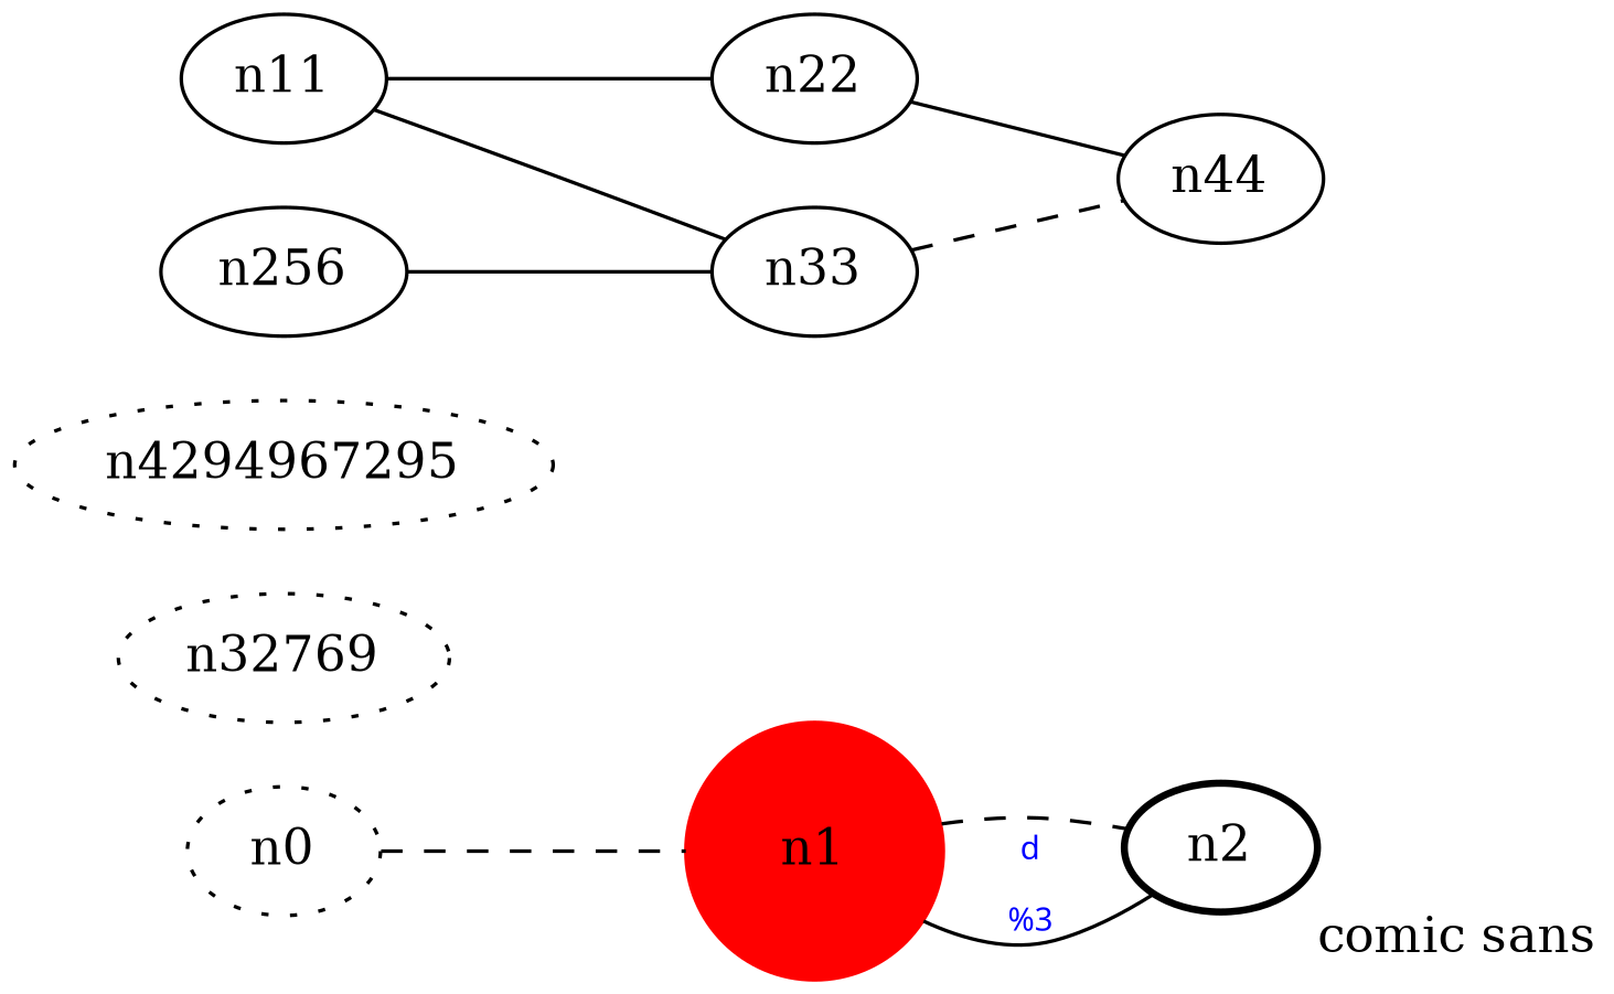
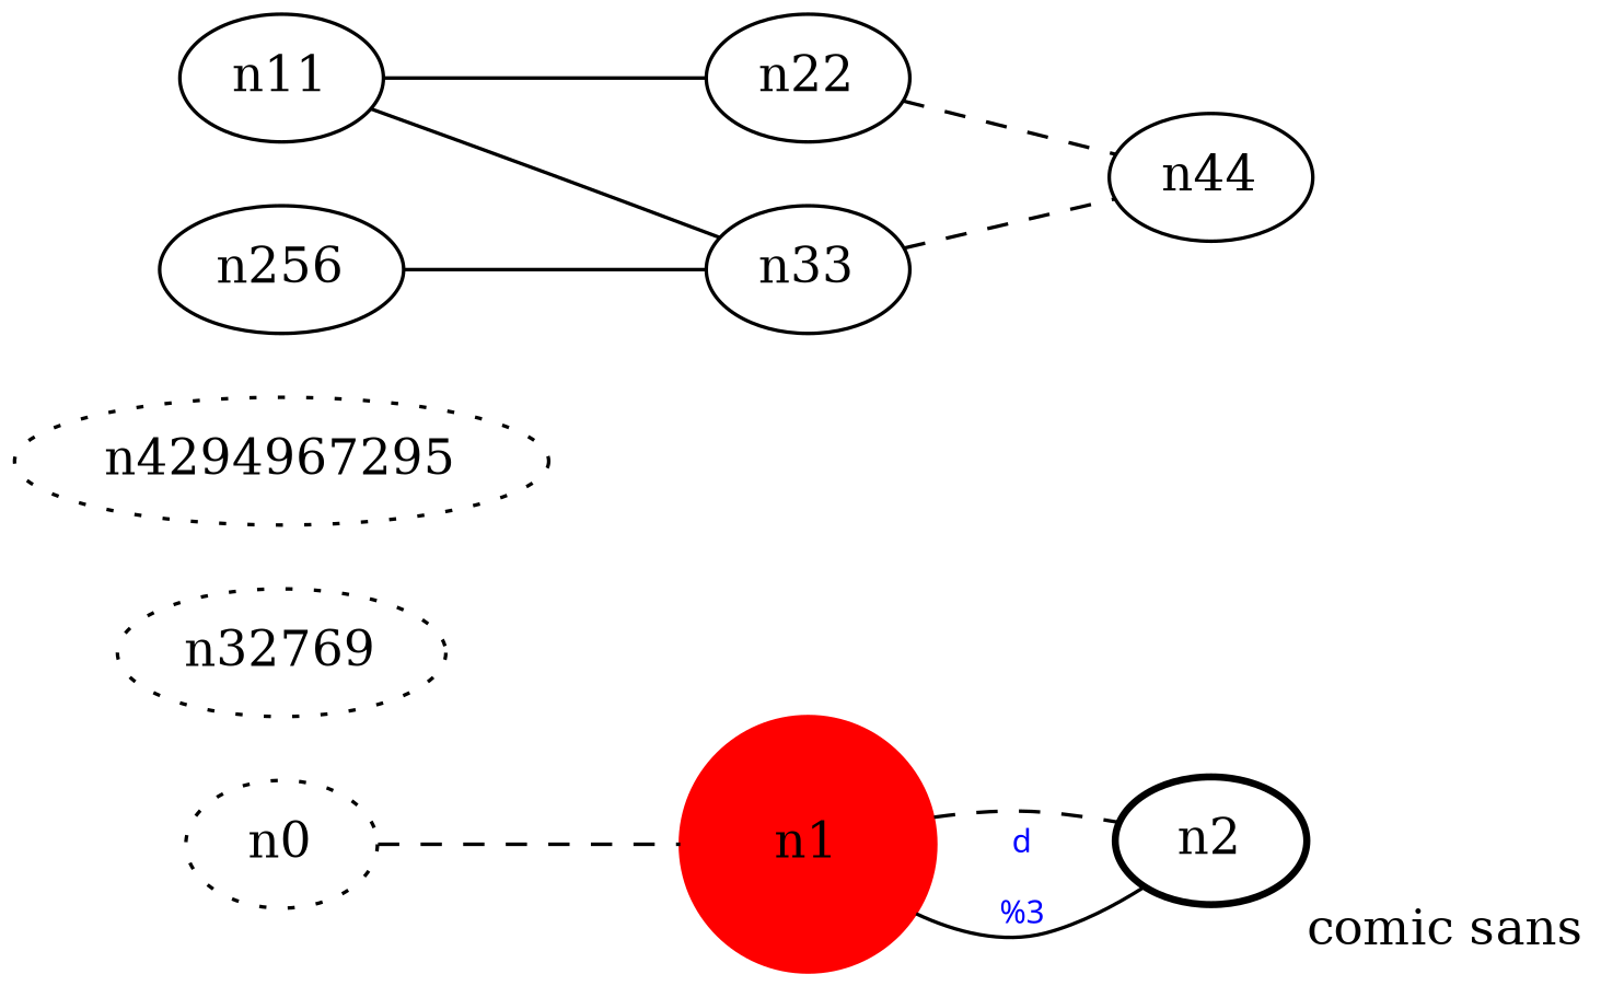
  graph {
    fontcolor=blue
    rankdir=LR
    n0 [fillcolor="#123456" style=dotted]
    n1 [color=red height=1 style=filled width=1]
    n2 [style=bold xlabel="comic sans"]
    n32769 [fillcolor="#123456" style=dotted]
    n4294967295 [fillcolor="#123456" style=dotted]
    n11
    n22
    n33
    n44
    n256
    n0 -- n1 [style=dashed]
    n1 -- n2 [style=dashed]
    n1 -- n2 [fontcolor=blue fontname="comic sans" fontsize=9 label="d\n\l\G"]
    n11 -- n22
    n11 -- n33
-   n22 -- n44
+   n22 -- n44 [style=dashed]
    n33 -- n44 [style=dashed]
    n256 -- n33
  }
